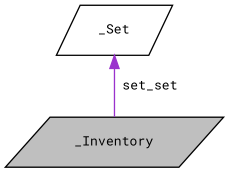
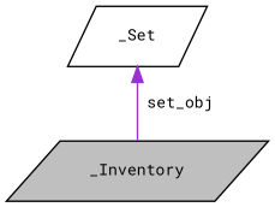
  digraph {
    fontname="Roboto Mono"
    node [color=black fontname="Roboto Mono" fontsize=10 shape=parallelogram style=filled]
    n1 [fillcolor=grey75 fontcolor=black height=0.2 label=_Inventory width=0.4]
    n2 [fillcolor=white height=0.2 label=_Set width=0.4]
-   n2 -> n1 [color=darkorchid3 dir=back fontname="Roboto Mono" fontsize=10 label=" set_set" labelfontname=Helvetica labelfontsize=10 style=solid]
+   n2 -> n1 [color=darkorchid3 dir=back fontname="Roboto Mono" fontsize=10 label=" set_obj" labelfontname=Helvetica labelfontsize=10 style=solid]
  }
